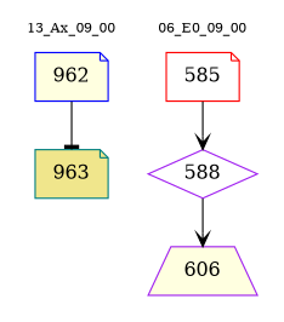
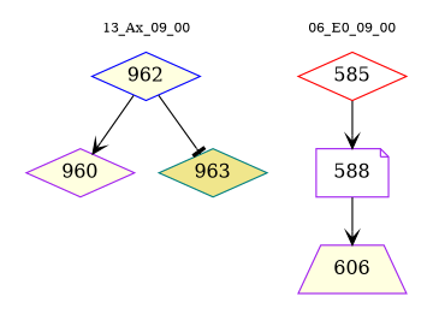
  digraph {
    node [color=purple fillcolor=lightyellow shape=diamond style=filled]
    edge [arrowhead=vee color=black style=solid]
-   n1 [color=blue label=962 shape=note]
-   n3 [color=teal fillcolor=khaki label=963 shape=note]
-   n4 [fillcolor=white label=588]
-   n5 [color=red fillcolor=white label=585 shape=note]
+   n1 [color=blue label=962]
+   n2 [label=960]
+   n3 [color=teal fillcolor=khaki label=963]
+   n4 [fillcolor=white label=588 shape=note]
+   n5 [color=red fillcolor=white label=585]
    n6 [label=606 shape=trapezium]
    subgraph cluster_1 {
      color=white
      fontsize=10
      label="13_Ax_09_00"
      n1
+     n2
      n3
    }
    subgraph cluster_2 {
      color=white
      fontsize=10
      label="06_E0_09_00"
      n4
      n5
      n6
    }
+   n1 -> n2
    n1 -> n3 [arrowhead=tee]
    n4 -> n6
    n5 -> n4
  }
